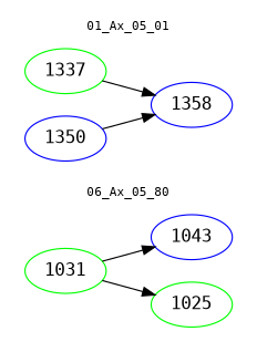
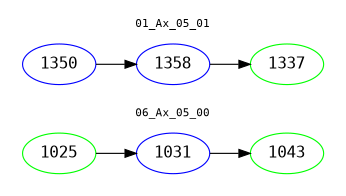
  digraph {
    fontname="DejaVu Sans Mono"
    rankdir=LR
    node [color=blue fontname="DejaVu Sans Mono"]
    edge [color=black fontname="DejaVu Sans Mono"]
-   n1 [color=green label=1031]
+   n1 [label=1031]
    n2 [color=green label=1025]
-   n3 [label=1043]
+   n3 [color=green label=1043]
    n4 [label=1358]
    n5 [color=green label=1337]
    n6 [label=1350]
    subgraph cluster_1 {
      color=white
      fontsize=10
-     label="06_Ax_05_80"
+     label="06_Ax_05_00"
      n1
      n2
      n3
    }
    subgraph cluster_2 {
      color=white
      fontsize=10
      label="01_Ax_05_01"
      n4
      n5
      n6
    }
-   n1 -> n2
+   n2 -> n1
    n1 -> n3
-   n5 -> n4
+   n4 -> n5
    n6 -> n4
  }
